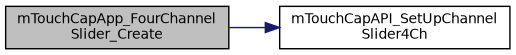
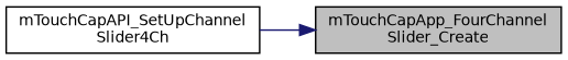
  digraph {
    rankdir=LR
    node [color=black fontname=Helvetica fontsize=10 shape=record style=filled]
    n1 [fillcolor=grey75 fontcolor=black height=0.2 label="mTouchCapApp_FourChannel\lSlider_Create" width=0.4]
    n2 [fillcolor=white height=0.2 label="mTouchCapAPI_SetUpChannel\lSlider4Ch" width=0.4]
-   n1 -> n2 [color=midnightblue fontname=Helvetica fontsize=10 labelfontname=Helvetica labelfontsize=10 style=solid]
+   n2 -> n1 [color=midnightblue fontname=Helvetica fontsize=10 labelfontname=Helvetica labelfontsize=10 style=solid]
  }
